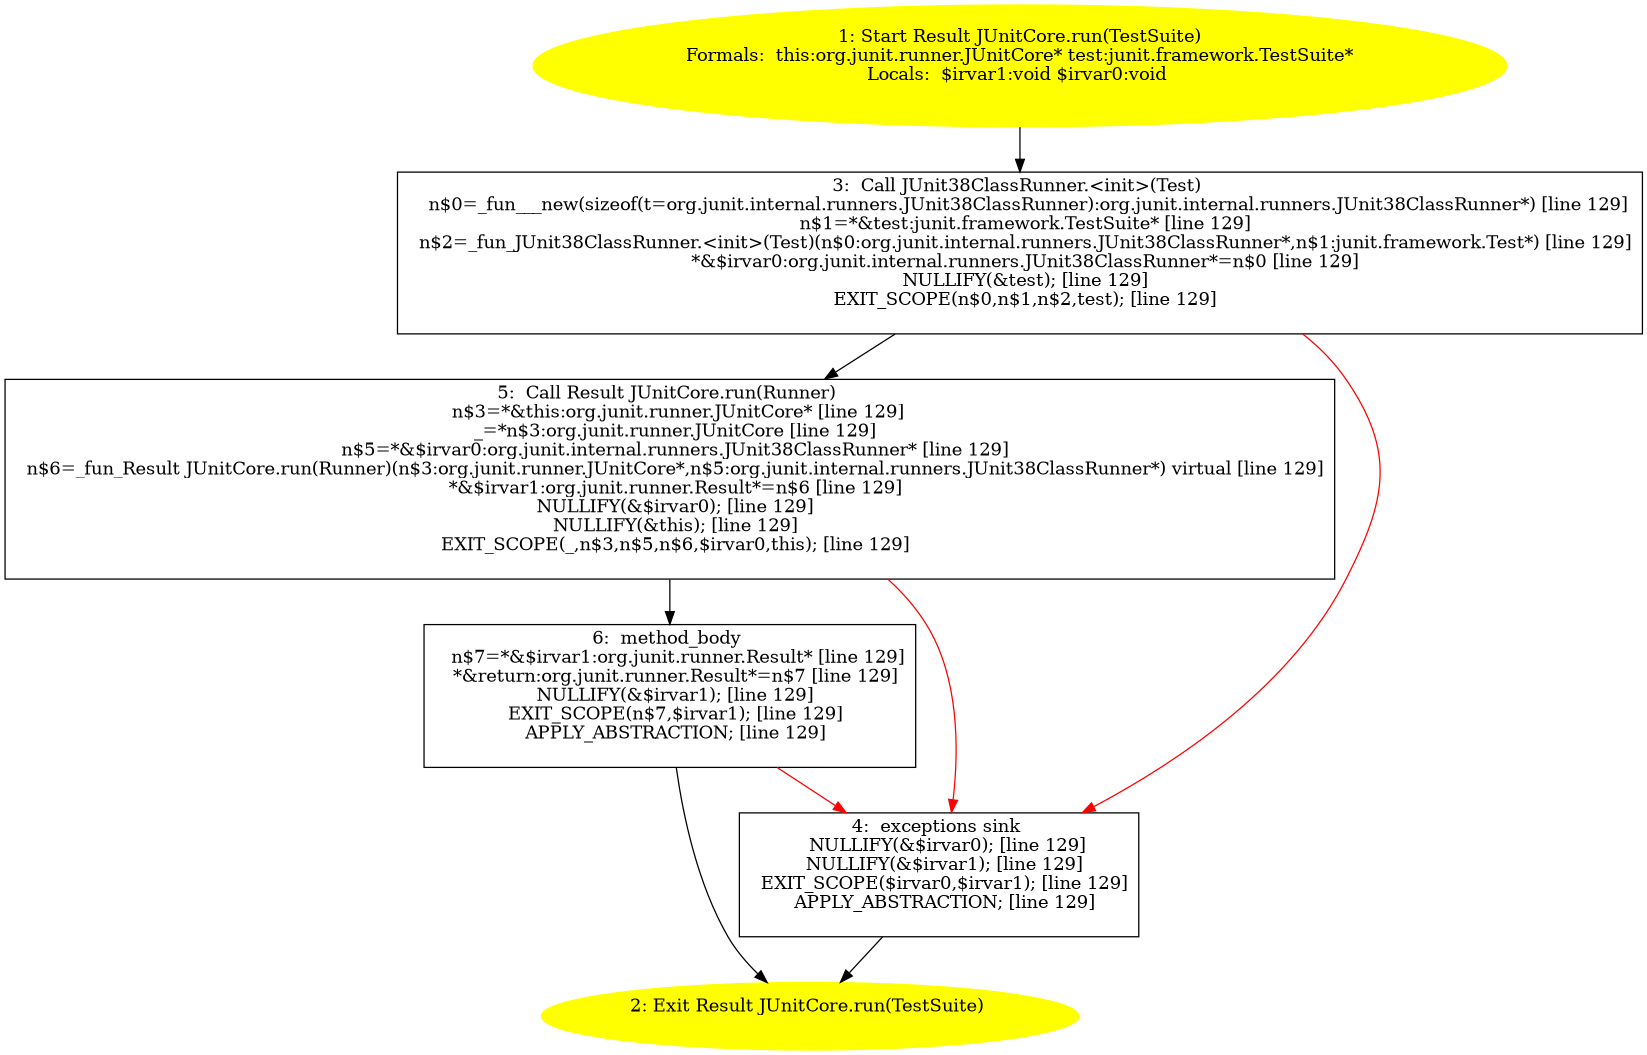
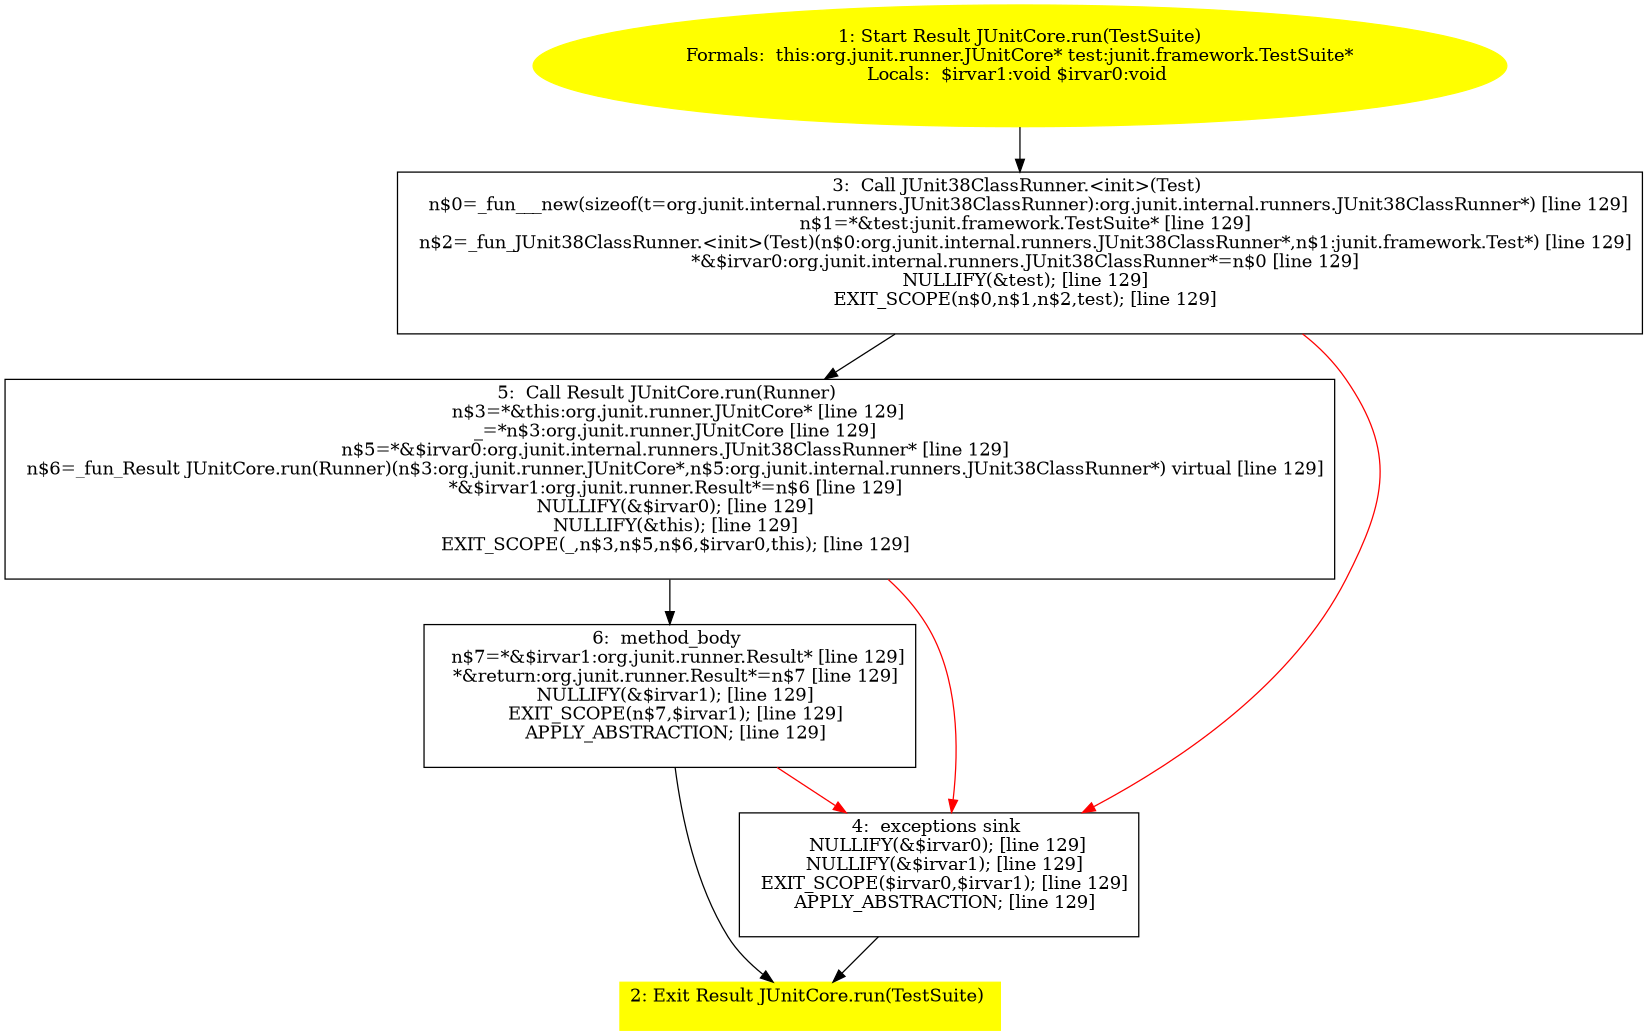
  digraph {
    node [shape=box]
    n1 [color=yellow label="1: Start Result JUnitCore.run(TestSuite)\nFormals:  this:org.junit.runner.JUnitCore* test:junit.framework.TestSuite*\nLocals:  $irvar1:void $irvar0:void \n  " style=filled shape=""]
    n2 [label="3:  Call JUnit38ClassRunner.<init>(Test) \n   n$0=_fun___new(sizeof(t=org.junit.internal.runners.JUnit38ClassRunner):org.junit.internal.runners.JUnit38ClassRunner*) [line 129]\n  n$1=*&test:junit.framework.TestSuite* [line 129]\n  n$2=_fun_JUnit38ClassRunner.<init>(Test)(n$0:org.junit.internal.runners.JUnit38ClassRunner*,n$1:junit.framework.Test*) [line 129]\n  *&$irvar0:org.junit.internal.runners.JUnit38ClassRunner*=n$0 [line 129]\n  NULLIFY(&test); [line 129]\n  EXIT_SCOPE(n$0,n$1,n$2,test); [line 129]\n "]
    n3 [label="5:  Call Result JUnitCore.run(Runner) \n   n$3=*&this:org.junit.runner.JUnitCore* [line 129]\n  _=*n$3:org.junit.runner.JUnitCore [line 129]\n  n$5=*&$irvar0:org.junit.internal.runners.JUnit38ClassRunner* [line 129]\n  n$6=_fun_Result JUnitCore.run(Runner)(n$3:org.junit.runner.JUnitCore*,n$5:org.junit.internal.runners.JUnit38ClassRunner*) virtual [line 129]\n  *&$irvar1:org.junit.runner.Result*=n$6 [line 129]\n  NULLIFY(&$irvar0); [line 129]\n  NULLIFY(&this); [line 129]\n  EXIT_SCOPE(_,n$3,n$5,n$6,$irvar0,this); [line 129]\n "]
    n4 [label="4:  exceptions sink \n   NULLIFY(&$irvar0); [line 129]\n  NULLIFY(&$irvar1); [line 129]\n  EXIT_SCOPE($irvar0,$irvar1); [line 129]\n  APPLY_ABSTRACTION; [line 129]\n "]
-   n5 [color=yellow label="2: Exit Result JUnitCore.run(TestSuite) \n  " style=filled shape=""]
+   n5 [color=yellow label="2: Exit Result JUnitCore.run(TestSuite) \n  " style=filled]
    n6 [label="6:  method_body \n   n$7=*&$irvar1:org.junit.runner.Result* [line 129]\n  *&return:org.junit.runner.Result*=n$7 [line 129]\n  NULLIFY(&$irvar1); [line 129]\n  EXIT_SCOPE(n$7,$irvar1); [line 129]\n  APPLY_ABSTRACTION; [line 129]\n "]
    n1 -> n2
    n2 -> n3
    n2 -> n4 [color=red]
    n3 -> n4 [color=red]
    n3 -> n6
    n4 -> n5
    n6 -> n4 [color=red]
    n6 -> n5
  }
